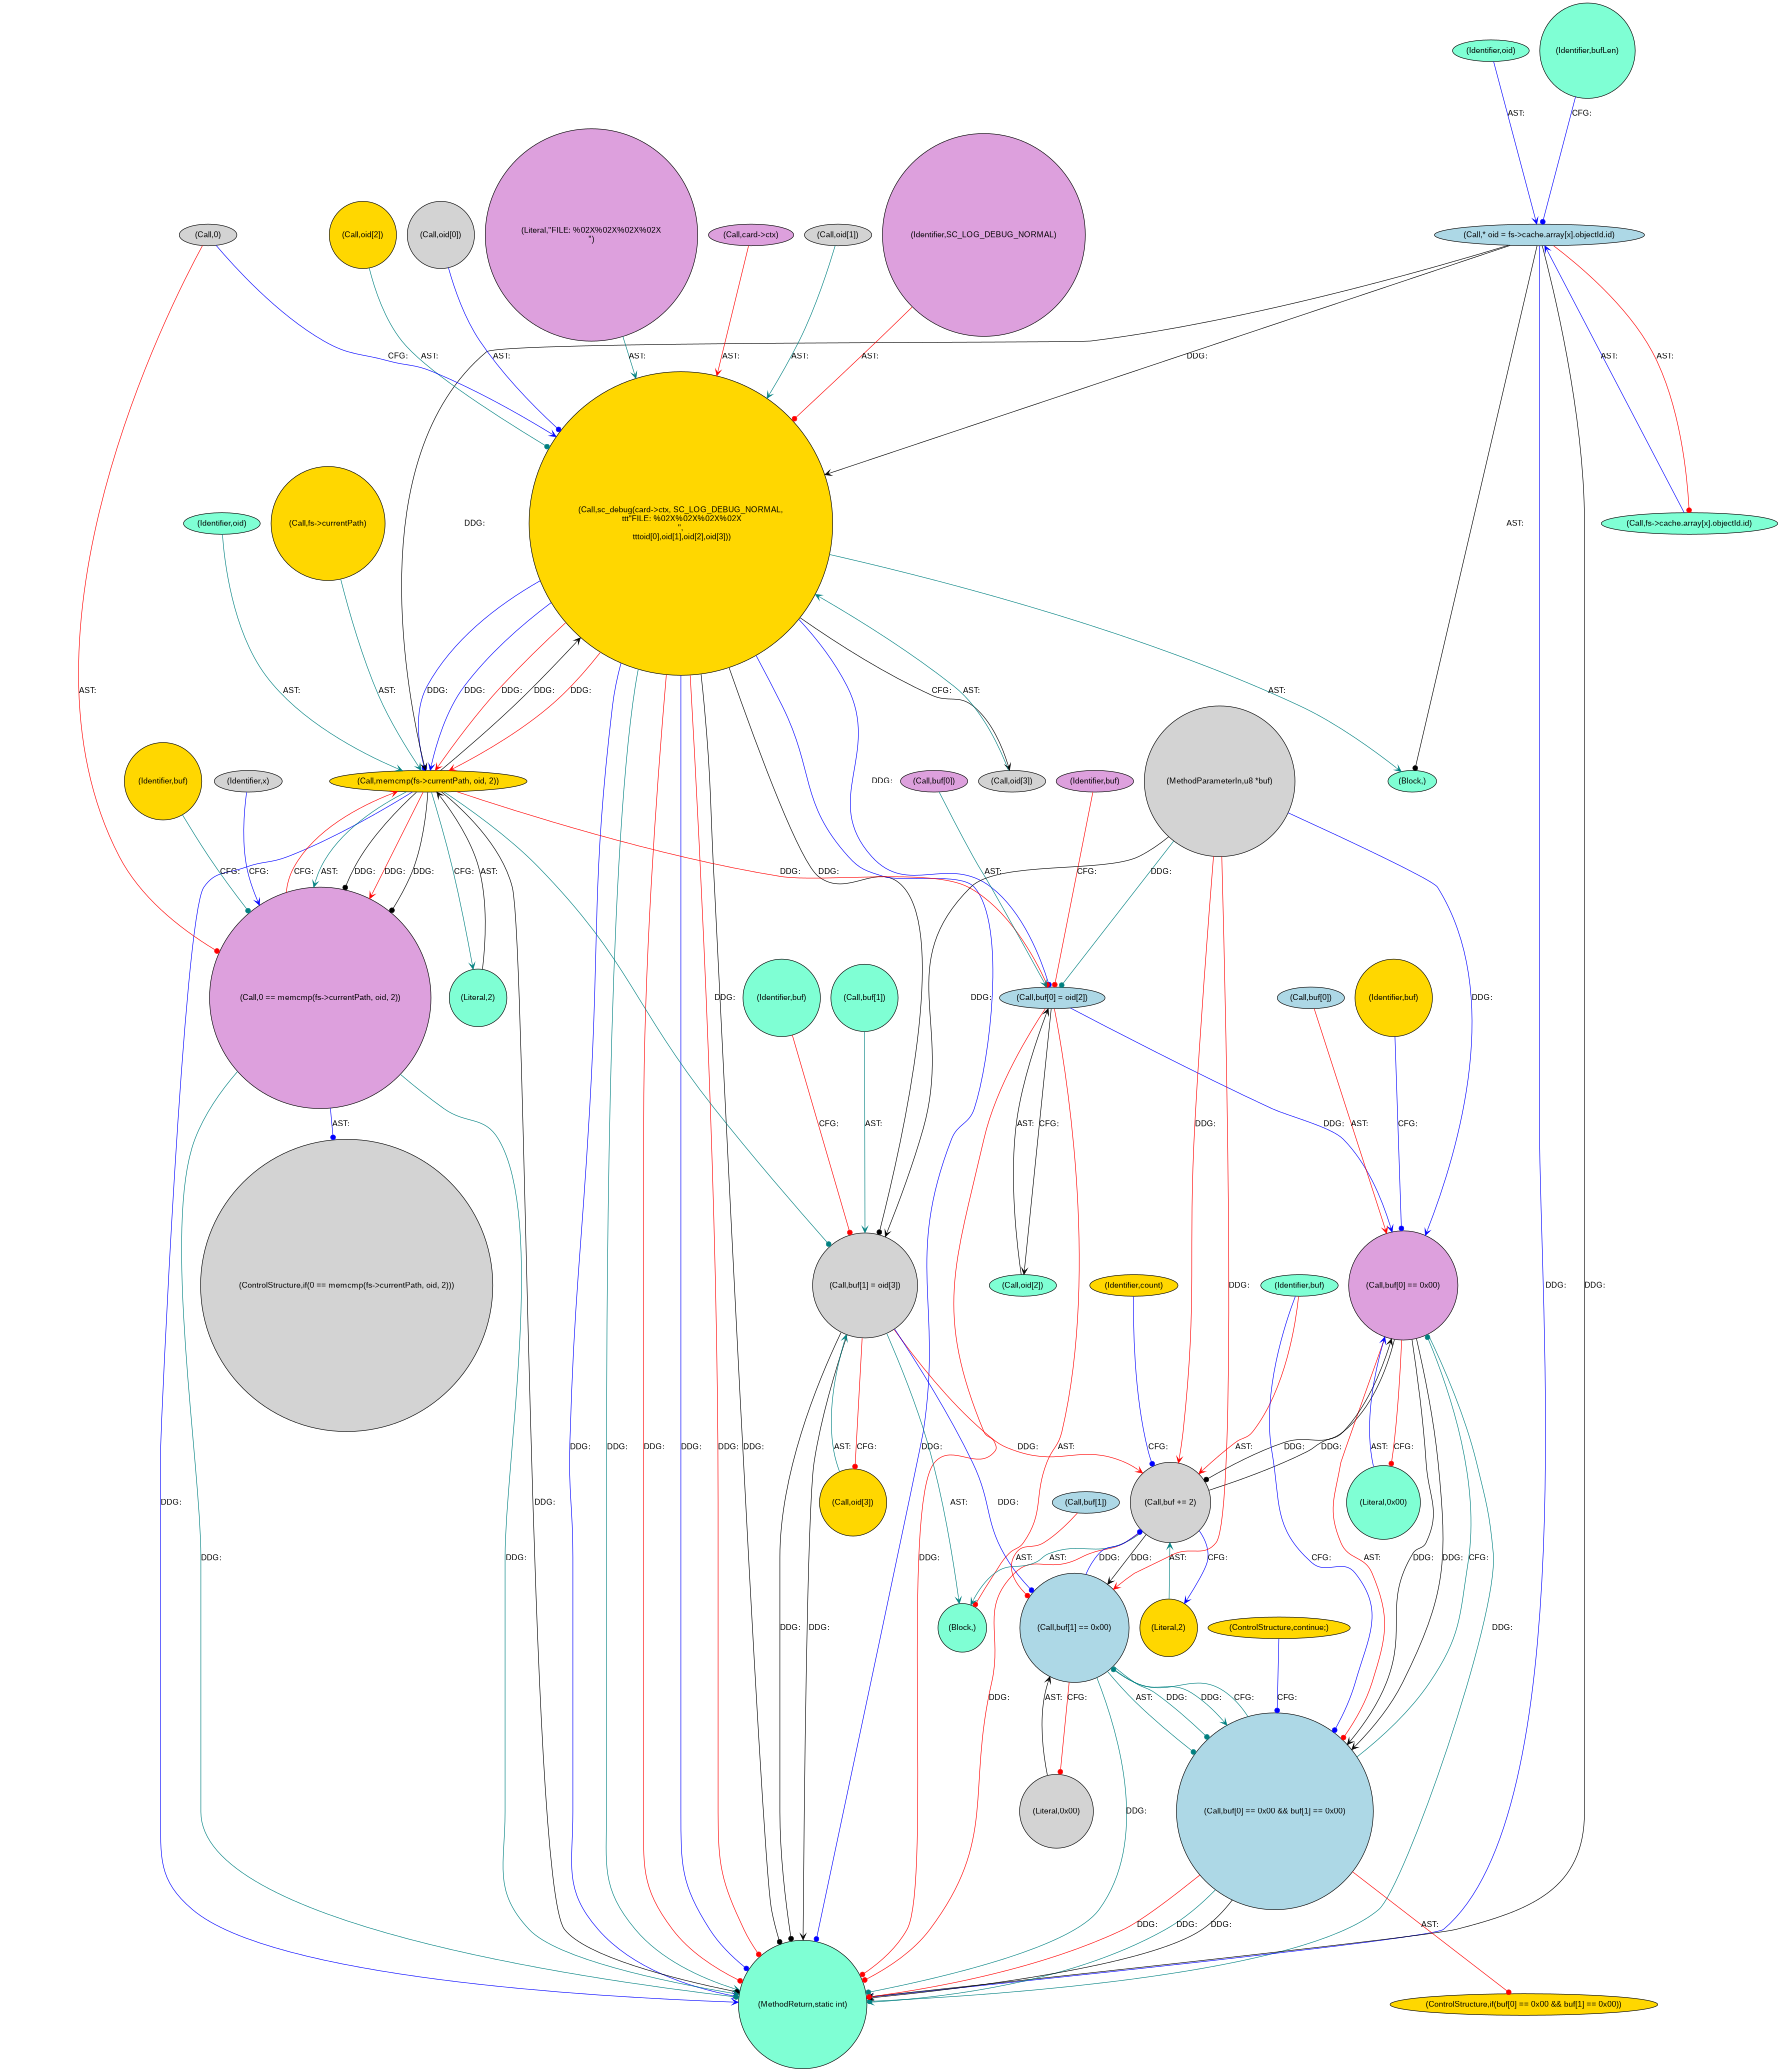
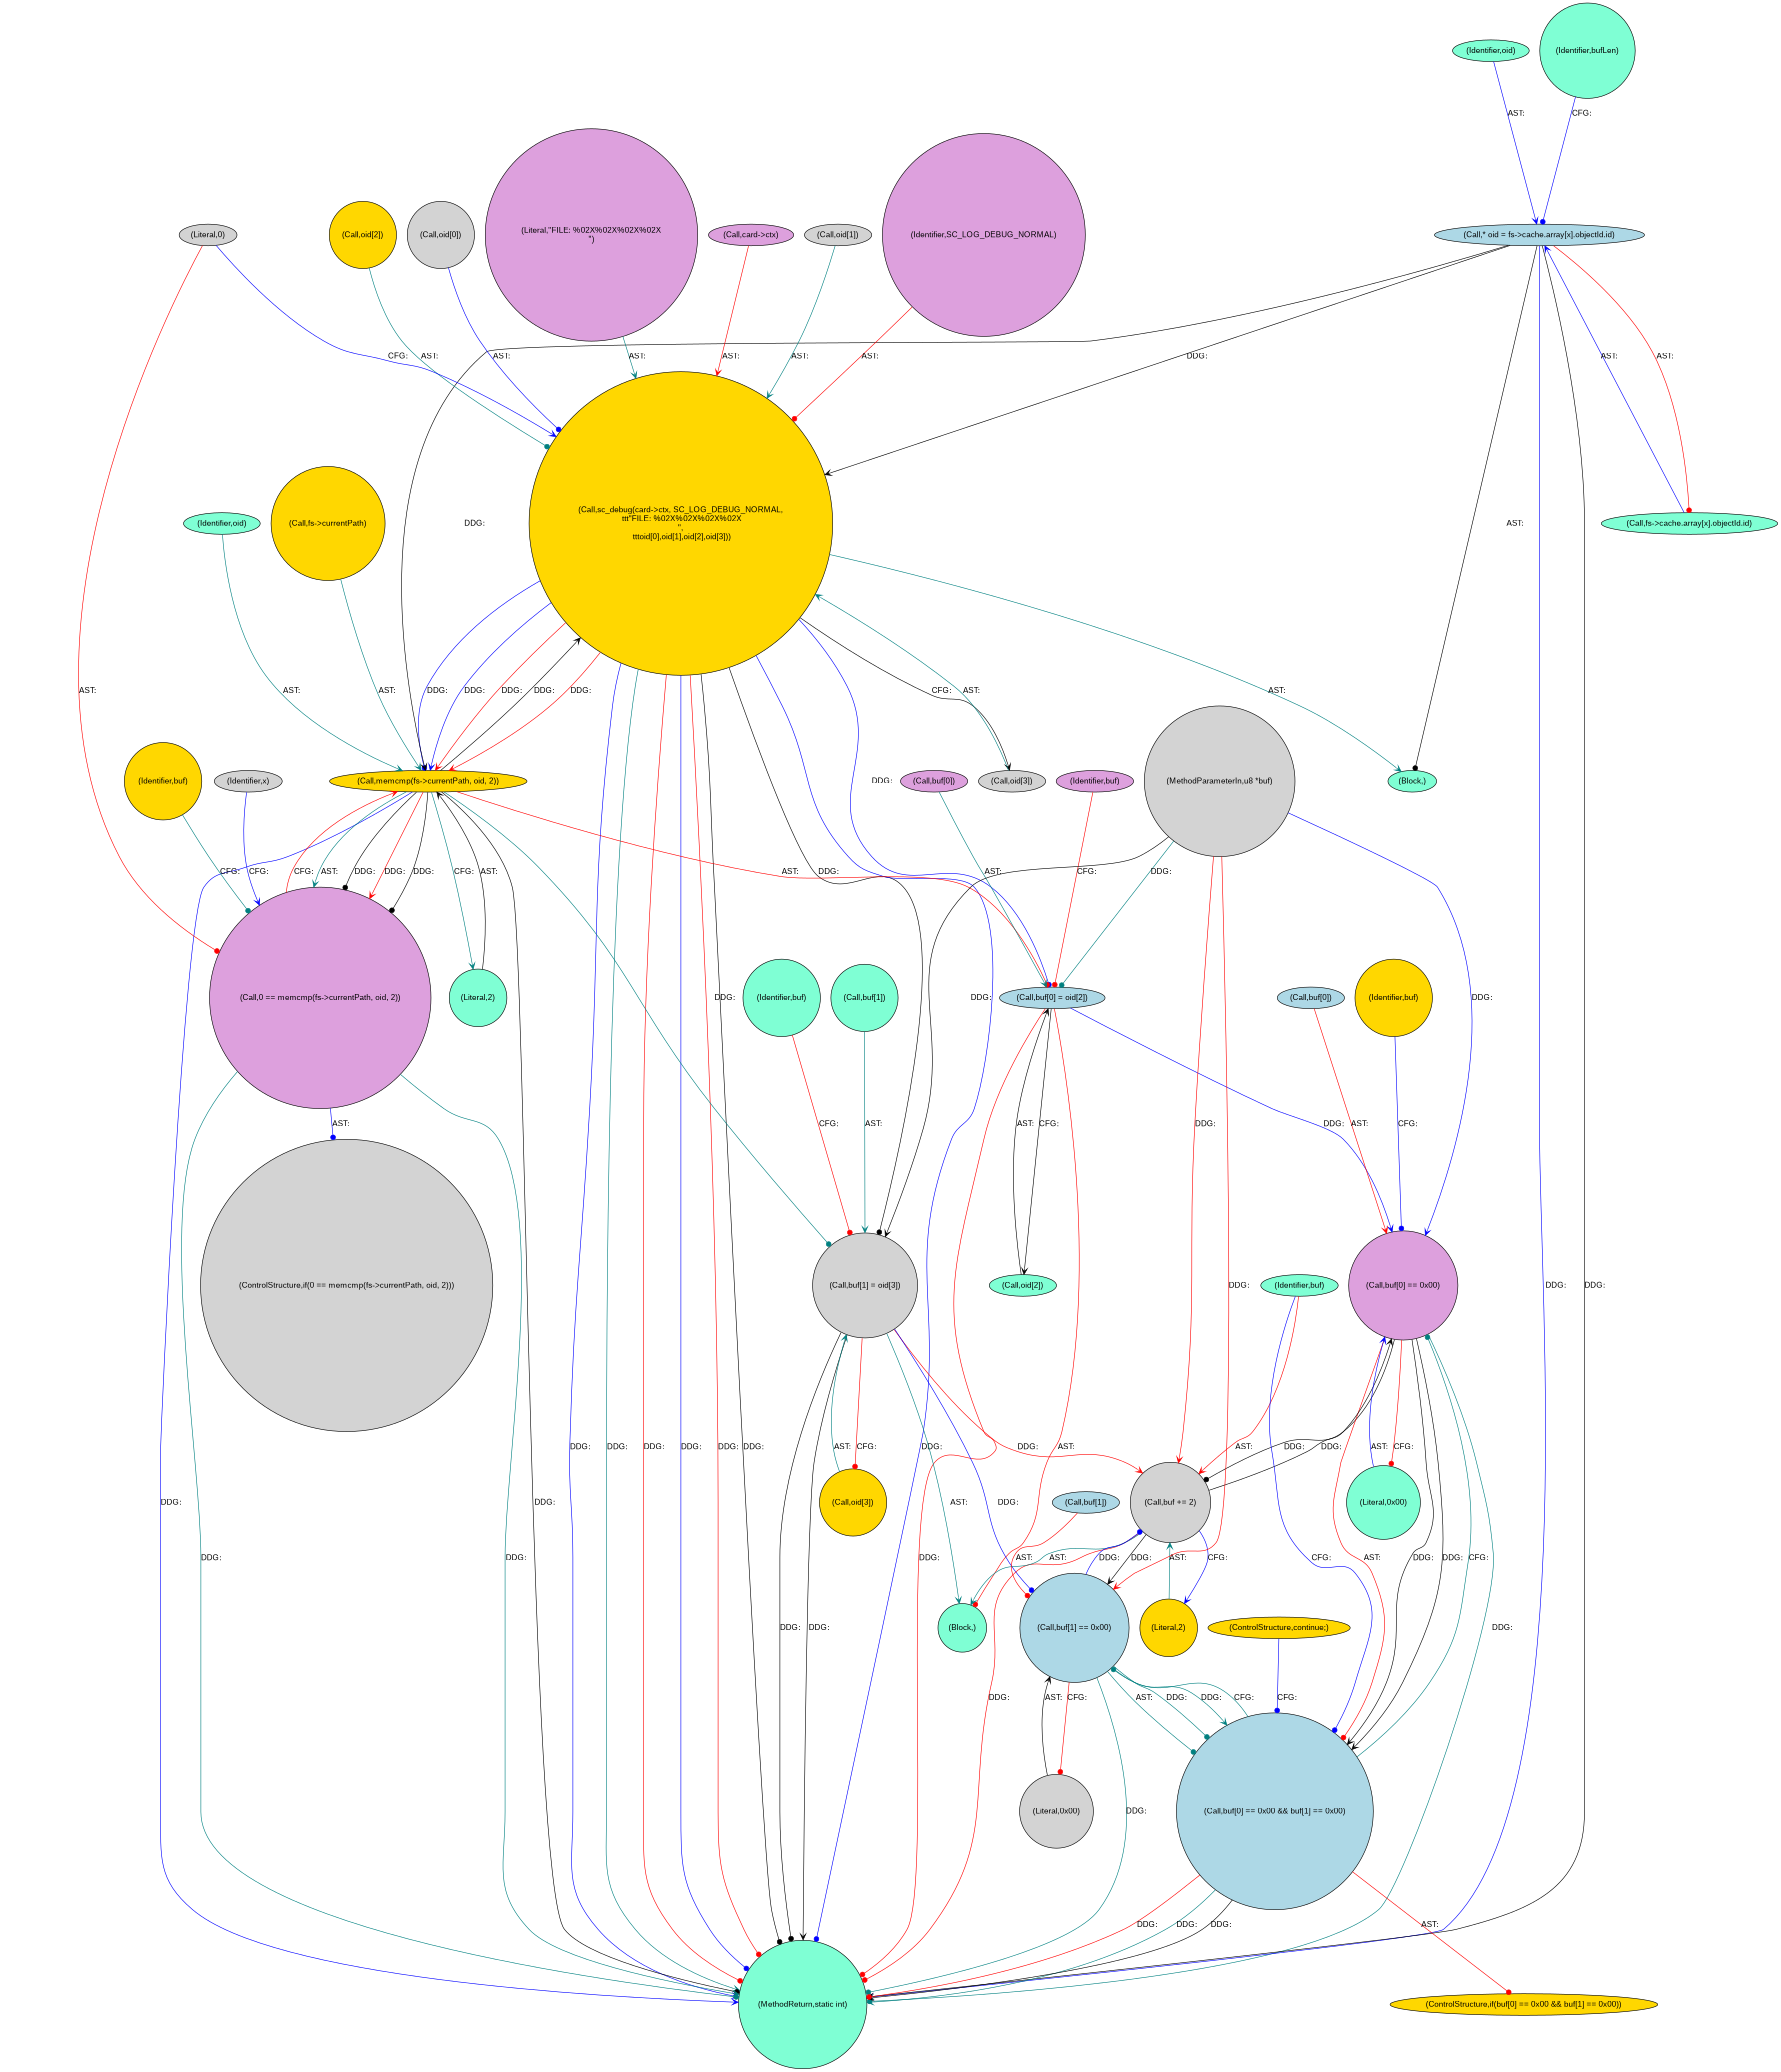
  digraph {
    fontname="Liberation Sans"
    node [fillcolor=aquamarine fontname="Liberation Sans" shape=circle style=filled]
    edge [arrowhead=vee color=teal fontname="Liberation Sans"]
    n1 [fillcolor=gold label="(Call,sc_debug(card->ctx, SC_LOG_DEBUG_NORMAL,\n \t\t\t\"FILE: %02X%02X%02X%02X\n\",\n \t\t\toid[0],oid[1],oid[2],oid[3]))"]
    n2 [fillcolor=gold label="(Call,memcmp(fs->currentPath, oid, 2))" shape=ellipse]
    n3 [fillcolor=lightblue label="(Call,buf[0] = oid[2])" shape=ellipse]
    n4 [fillcolor=lightgrey label="(Call,buf[1] = oid[3])"]
    n5 [label="(Block,)" shape=ellipse]
    n6 [label="(MethodReturn,static int)"]
    n7 [fillcolor=lightgrey label="(Call,oid[3])" shape=ellipse]
    n8 [fillcolor=plum label="(Call,0 == memcmp(fs->currentPath, oid, 2))"]
    n9 [label="(Literal,2)"]
    n10 [fillcolor=plum label="(Call,buf[0] == 0x00)"]
    n11 [label="(Block,)"]
    n12 [label="(Call,oid[2])" shape=ellipse]
    n13 [fillcolor=lightgrey label="(Call,buf += 2)"]
    n14 [fillcolor=lightblue label="(Call,buf[1] == 0x00)"]
    n15 [fillcolor=gold label="(Call,oid[3])"]
    n16 [fillcolor=lightblue label="(Call,* oid = fs->cache.array[x].objectId.id)" shape=ellipse]
    n17 [label="(Call,fs->cache.array[x].objectId.id)" shape=ellipse]
    n18 [fillcolor=lightgrey label="(ControlStructure,if(0 == memcmp(fs->currentPath, oid, 2)))"]
    n19 [fillcolor=lightblue label="(Call,buf[0] == 0x00 && buf[1] == 0x00)"]
    n20 [label="(Literal,0x00)"]
    n21 [fillcolor=gold label="(ControlStructure,if(buf[0] == 0x00 && buf[1] == 0x00))" shape=ellipse]
    n22 [fillcolor=gold label="(Literal,2)"]
    n23 [fillcolor=lightgrey label="(Literal,0x00)"]
    n24 [fillcolor=plum label="(Call,buf[0])" shape=ellipse]
    n25 [fillcolor=plum label="(Identifier,buf)" shape=ellipse]
    n26 [label="(Identifier,buf)" shape=ellipse]
    n27 [label="(Identifier,buf)"]
    n28 [fillcolor=gold label="(Call,oid[2])"]
    n29 [fillcolor=lightblue label="(Call,buf[0])" shape=ellipse]
    n30 [fillcolor=gold label="(Identifier,buf)"]
    n31 [fillcolor=lightgrey label="(Call,oid[0])"]
    n32 [fillcolor=gold label="(ControlStructure,continue;)" shape=ellipse]
    n33 [fillcolor=gold label="(Identifier,buf)"]
    n34 [label="(Identifier,oid)" shape=ellipse]
    n35 [label="(Identifier,oid)" shape=ellipse]
    n36 [fillcolor=plum label="(Literal,\"FILE: %02X%02X%02X%02X\n\")"]
    n37 [label="(Identifier,bufLen)"]
    n38 [fillcolor=lightgrey label="(Identifier,x)" shape=ellipse]
    n39 [fillcolor=plum label="(Call,card->ctx)" shape=ellipse]
    n40 [fillcolor=lightgrey label="(Call,oid[1])" shape=ellipse]
    n41 [fillcolor=lightgrey label="(MethodParameterIn,u8 *buf)"]
    n42 [fillcolor=plum label="(Identifier,SC_LOG_DEBUG_NORMAL)"]
    n43 [label="(Call,buf[1])"]
-   n44 [fillcolor=lightgrey label="(Call,0)" shape=ellipse]
-   n45 [fillcolor=gold label="(Identifier,count)" shape=ellipse]
+   n44 [fillcolor=lightgrey label="(Literal,0)" shape=ellipse]
    n46 [fillcolor=lightblue label="(Call,buf[1])" shape=ellipse]
    n47 [fillcolor=gold label="(Call,fs->currentPath)"]
    n1 -> n2 [color=red label="DDG: "]
    n1 -> n2 [arrowhead=dot color=blue label="DDG: "]
    n1 -> n2 [color=blue label="DDG: "]
    n1 -> n2 [color=red label="DDG: "]
    n1 -> n3 [arrowhead=dot color=blue label="DDG: "]
    n1 -> n4 [arrowhead=dot color=black label="DDG: "]
    n1 -> n5 [label="AST: "]
    n1 -> n6 [color=blue label="DDG: "]
    n1 -> n6 [label="DDG: "]
    n1 -> n6 [arrowhead=dot color=red label="DDG: "]
    n1 -> n6 [arrowhead=dot color=blue label="DDG: "]
    n1 -> n6 [arrowhead=dot color=red label="DDG: "]
    n1 -> n6 [arrowhead=dot color=black label="DDG: "]
    n1 -> n6 [arrowhead=dot color=blue label="DDG: "]
    n1 -> n7 [color=black label="CFG: "]
    n2 -> n1 [color=black label="DDG: "]
-   n2 -> n3 [arrowhead=dot color=red label="DDG: "]
+   n2 -> n3 [arrowhead=dot color=red label="AST: "]
    n2 -> n4 [arrowhead=dot label="DDG: "]
    n2 -> n6 [arrowhead=dot color=black label="DDG: "]
    n2 -> n6 [color=blue label="DDG: "]
    n2 -> n8 [label="AST: "]
    n2 -> n8 [arrowhead=dot color=black label="DDG: "]
    n2 -> n8 [color=red label="DDG: "]
    n2 -> n8 [arrowhead=dot color=black label="DDG: "]
    n2 -> n9 [label="CFG: "]
    n3 -> n6 [arrowhead=dot color=red label="DDG: "]
    n3 -> n10 [color=blue label="DDG: "]
    n3 -> n11 [arrowhead=dot color=red label="AST: "]
    n3 -> n12 [color=black label="CFG: "]
    n4 -> n6 [color=black label="DDG: "]
    n4 -> n6 [arrowhead=dot color=black label="DDG: "]
    n4 -> n11 [label="AST: "]
    n4 -> n13 [color=red label="DDG: "]
    n4 -> n14 [arrowhead=dot color=blue label="DDG: "]
    n4 -> n15 [arrowhead=dot color=red label="CFG: "]
    n7 -> n1 [label="AST: "]
    n8 -> n2 [color=red label="CFG: "]
    n8 -> n6 [label="DDG: "]
    n8 -> n6 [arrowhead=dot label="DDG: "]
    n8 -> n18 [arrowhead=dot color=blue label="AST: "]
    n9 -> n2 [color=black label="AST: "]
    n10 -> n6 [arrowhead=dot label="DDG: "]
    n10 -> n13 [arrowhead=dot color=black label="DDG: "]
    n10 -> n19 [arrowhead=dot color=red label="AST: "]
    n10 -> n19 [color=black label="DDG: "]
    n10 -> n19 [color=black label="DDG: "]
    n10 -> n20 [arrowhead=dot color=red label="CFG: "]
    n12 -> n3 [color=black label="AST: "]
    n13 -> n6 [arrowhead=dot color=red label="DDG: "]
    n13 -> n10 [color=black label="DDG: "]
    n13 -> n11 [label="AST: "]
    n13 -> n14 [color=black label="DDG: "]
    n13 -> n22 [color=blue label="CFG: "]
    n14 -> n6 [arrowhead=dot label="DDG: "]
    n14 -> n13 [arrowhead=dot color=blue label="DDG: "]
    n14 -> n19 [arrowhead=dot label="AST: "]
    n14 -> n19 [arrowhead=dot label="DDG: "]
    n14 -> n19 [label="DDG: "]
    n14 -> n23 [arrowhead=dot color=red label="CFG: "]
    n15 -> n4 [label="AST: "]
    n16 -> n1 [color=black label="DDG: "]
    n16 -> n2 [color=black label="DDG: "]
    n16 -> n5 [arrowhead=dot color=black label="AST: "]
    n16 -> n6 [color=blue label="DDG: "]
    n16 -> n6 [color=black label="DDG: "]
    n16 -> n17 [arrowhead=dot color=red label="AST: "]
    n17 -> n16 [color=blue label="AST: "]
    n19 -> n6 [label="DDG: "]
    n19 -> n6 [color=black label="DDG: "]
    n19 -> n6 [arrowhead=dot color=red label="DDG: "]
    n19 -> n10 [arrowhead=dot label="CFG: "]
    n19 -> n14 [arrowhead=dot label="CFG: "]
    n19 -> n21 [arrowhead=dot color=red label="AST: "]
    n20 -> n10 [color=blue label="AST: "]
    n22 -> n13 [label="AST: "]
    n23 -> n14 [color=black label="AST: "]
    n24 -> n3 [label="AST: "]
    n25 -> n3 [arrowhead=dot color=red label="CFG: "]
    n26 -> n13 [color=red label="AST: "]
    n26 -> n19 [arrowhead=dot color=blue label="CFG: "]
    n27 -> n4 [arrowhead=dot color=red label="CFG: "]
    n28 -> n1 [arrowhead=dot label="AST: "]
    n29 -> n10 [color=red label="AST: "]
    n30 -> n10 [arrowhead=dot color=blue label="CFG: "]
    n31 -> n1 [arrowhead=dot color=blue label="AST: "]
    n32 -> n19 [arrowhead=dot color=blue label="CFG: "]
    n33 -> n8 [arrowhead=dot label="CFG: "]
    n34 -> n2 [label="AST: "]
    n35 -> n16 [color=blue label="AST: "]
    n36 -> n1 [label="AST: "]
    n37 -> n16 [arrowhead=dot color=blue label="CFG: "]
    n38 -> n8 [color=blue label="CFG: "]
    n39 -> n1 [color=red label="AST: "]
    n40 -> n1 [label="AST: "]
    n41 -> n3 [arrowhead=dot label="DDG: "]
    n41 -> n4 [color=black label="DDG: "]
    n41 -> n10 [color=blue label="DDG: "]
    n41 -> n13 [color=red label="DDG: "]
    n41 -> n14 [color=red label="DDG: "]
    n42 -> n1 [arrowhead=dot color=red label="AST: "]
    n43 -> n4 [label="AST: "]
    n44 -> n1 [color=blue label="CFG: "]
    n44 -> n8 [arrowhead=dot color=red label="AST: "]
-   n45 -> n13 [arrowhead=dot color=blue label="CFG: "]
    n46 -> n14 [arrowhead=dot color=red label="AST: "]
    n47 -> n2 [label="AST: "]
  }
